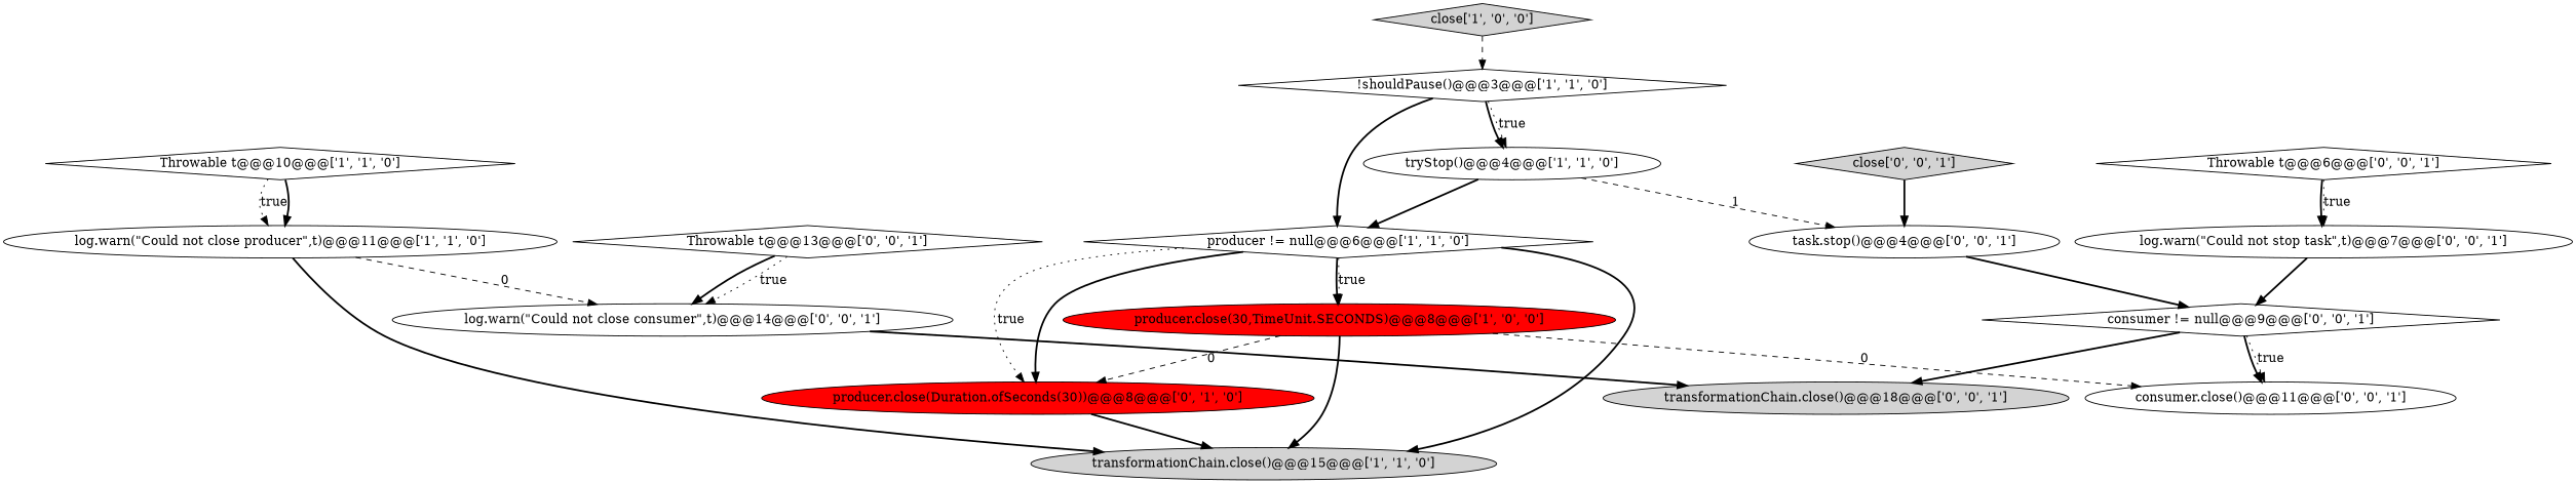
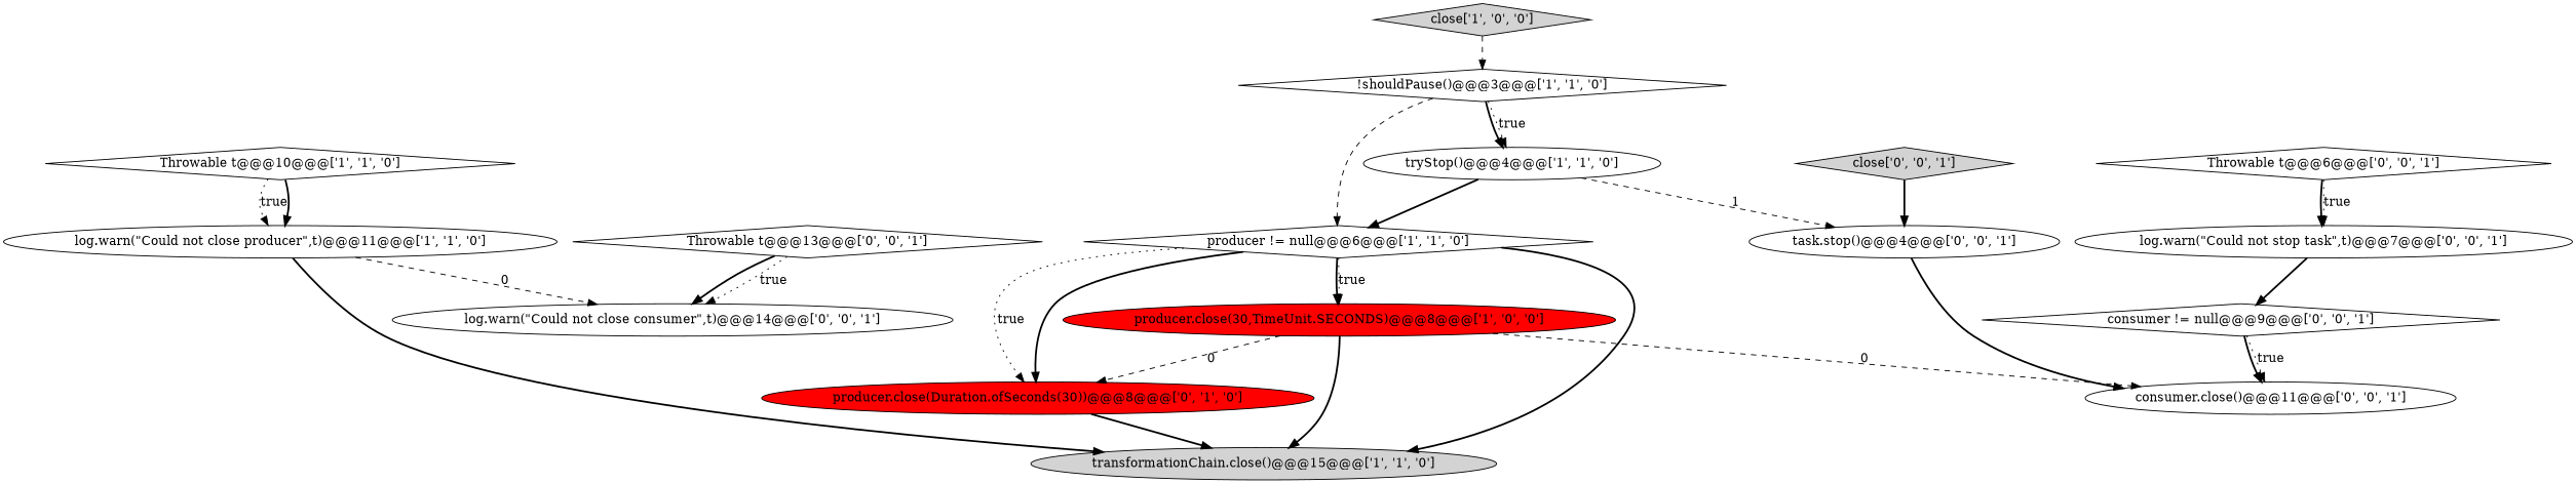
  digraph {
    node [fillcolor=white shape=ellipse style=filled]
    edge [style=bold]
    n1 [label="producer != null@@@6@@@['1', '1', '0']" shape=diamond]
    n2 [fillcolor=lightgray label="transformationChain.close()@@@15@@@['1', '1', '0']"]
    n3 [fillcolor=red label="producer.close(30,TimeUnit.SECONDS)@@@8@@@['1', '0', '0']"]
    n4 [fillcolor=red label="producer.close(Duration.ofSeconds(30))@@@8@@@['0', '1', '0']"]
    n5 [label="consumer.close()@@@11@@@['0', '0', '1']"]
    n6 [label="!shouldPause()@@@3@@@['1', '1', '0']" shape=diamond]
    n7 [label="tryStop()@@@4@@@['1', '1', '0']"]
    n8 [label="Throwable t@@@10@@@['1', '1', '0']" shape=diamond]
    n9 [label="log.warn(\"Could not close producer\",t)@@@11@@@['1', '1', '0']"]
    n10 [label="log.warn(\"Could not close consumer\",t)@@@14@@@['0', '0', '1']"]
    n11 [label="log.warn(\"Could not stop task\",t)@@@7@@@['0', '0', '1']"]
    n12 [label="consumer != null@@@9@@@['0', '0', '1']" shape=diamond]
-   n13 [fillcolor=lightgray label="transformationChain.close()@@@18@@@['0', '0', '1']"]
    n14 [fillcolor=lightgray label="close['1', '0', '0']" shape=diamond]
    n15 [label="task.stop()@@@4@@@['0', '0', '1']"]
    n16 [fillcolor=lightgray label="close['0', '0', '1']" shape=diamond]
    n17 [label="Throwable t@@@6@@@['0', '0', '1']" shape=diamond]
    n18 [label="Throwable t@@@13@@@['0', '0', '1']" shape=diamond]
    n1 -> n2
    n1 -> n3
    n1 -> n3 [label=true style=dotted]
    n1 -> n4 [label=true style=dotted]
    n1 -> n4
    n3 -> n2
    n3 -> n4 [label=0 style=dashed]
    n3 -> n5 [label=0 style=dashed]
    n4 -> n2
-   n6 -> n1
+   n6 -> n1 [style=dashed]
    n6 -> n7 [label=true style=dotted]
    n6 -> n7
    n7 -> n1
    n7 -> n15 [label=1 style=dashed]
    n8 -> n9 [label=true style=dotted]
    n8 -> n9
    n9 -> n2
    n9 -> n10 [label=0 style=dashed]
-   n10 -> n13
    n11 -> n12
    n12 -> n5
    n12 -> n5 [label=true style=dotted]
-   n12 -> n13
    n14 -> n6 [style=dashed]
-   n15 -> n12
+   n15 -> n5
    n16 -> n15
    n17 -> n11
    n17 -> n11 [label=true style=dotted]
    n18 -> n10
    n18 -> n10 [label=true style=dotted]
  }
